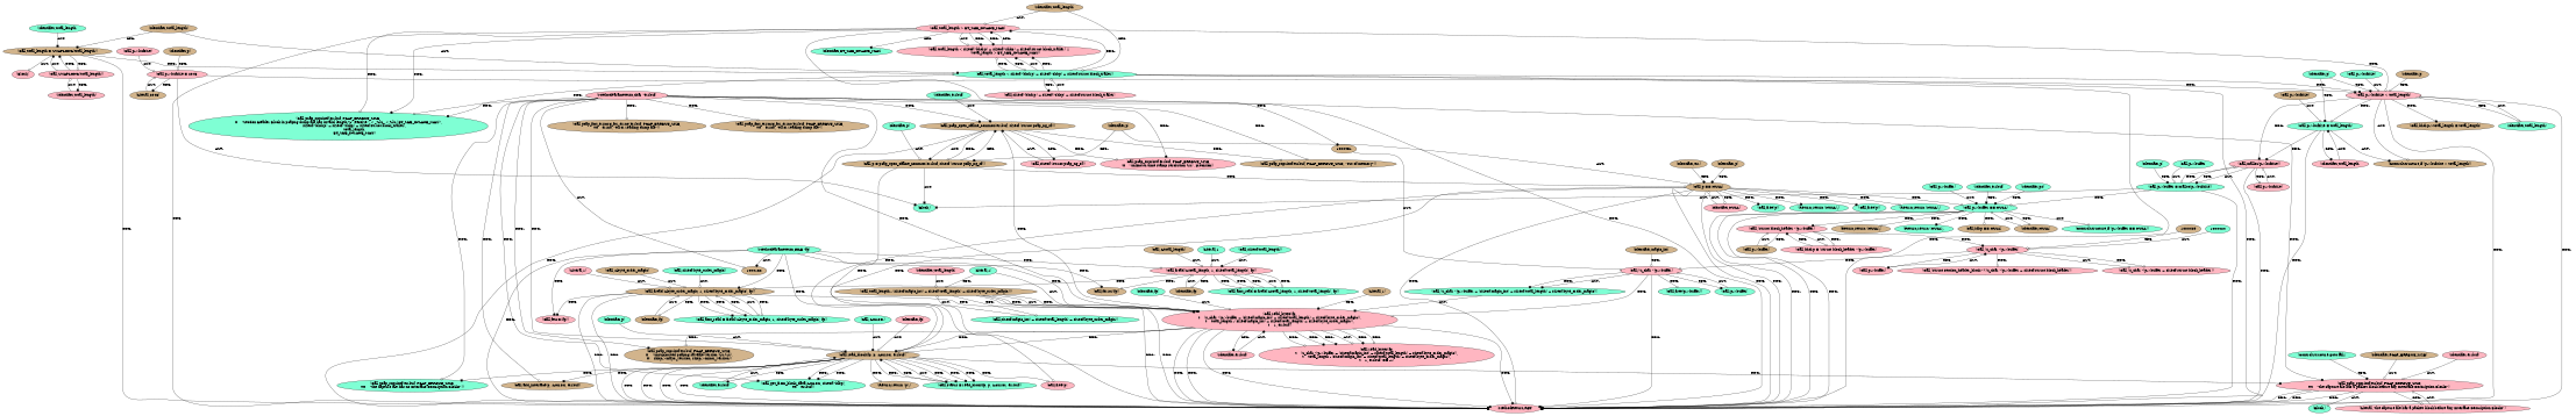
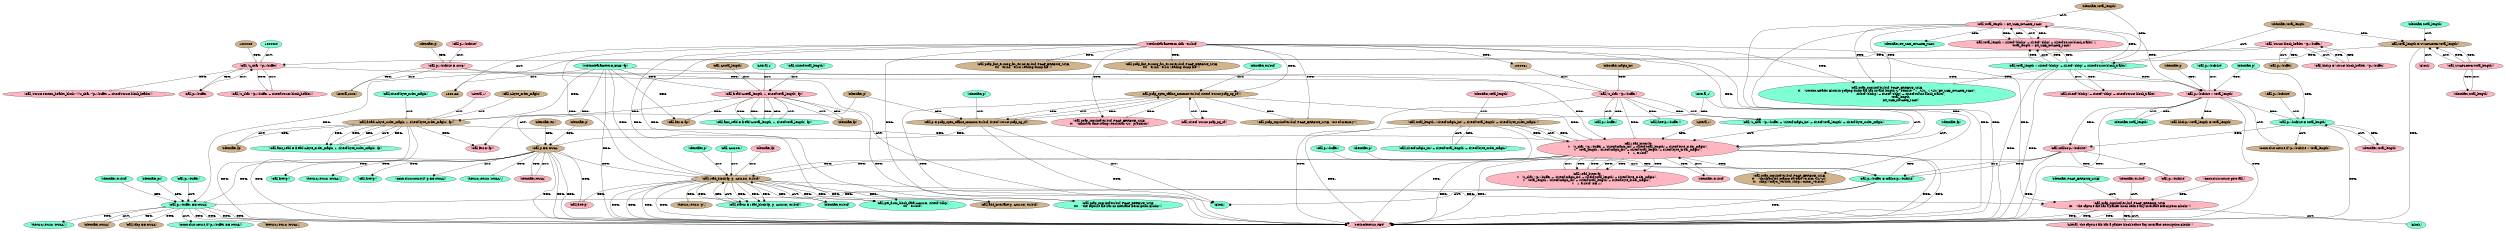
  digraph {
    node [fillcolor=aquamarine style=filled]
    edge [arrowhead=odot]
    n1 [fillcolor=lightpink label="(Call,pcap_snprintf(errbuf, PCAP_ERRBUF_SIZE,\n\t\t\t    \"the capture file has a packet block before any Interface Description Blocks\"))"]
    n2 [fillcolor=lightpink label="(Literal,\"the capture file has a packet block before any Interface Description Blocks\")"]
    n3 [label="(Block,)"]
    n4 [fillcolor=lightpink label="(MethodReturn,RET)"]
    n5 [fillcolor=tan label="(Call,read_block(fp, p, &cursor, errbuf))"]
    n6 [label="(Call,status = read_block(fp, p, &cursor, errbuf))"]
    n7 [label="(Identifier,errbuf)"]
    n8 [fillcolor=lightpink label="(Call,free(p))"]
    n9 [fillcolor=tan label="(Call,add_interface(p, &cursor, errbuf))"]
    n10 [label="(Call,get_from_block_data(&cursor, sizeof(*idbp),\n\t\t\t    errbuf))"]
    n11 [label="(Call,pcap_snprintf(errbuf, PCAP_ERRBUF_SIZE,\n\t\t\t    \"the capture file has no Interface Description Blocks\"))"]
    n12 [fillcolor=tan label="(Return,return (p);)"]
    n13 [fillcolor=lightpink label="(Call,read_bytes(fp,\n\t    (u_char *)p->buffer + (sizeof(magic_int) + sizeof(total_length) + sizeof(byte_order_magic)),\n\t    total_length - (sizeof(magic_int) + sizeof(total_length) + sizeof(byte_order_magic)),\n\t    1, errbuf))"]
    n14 [fillcolor=tan label="(Call,pcap_snprintf(errbuf, PCAP_ERRBUF_SIZE,\n\t\t    \"unsupported pcapng savefile version %u.%u\",\n\t\t    shbp->major_version, shbp->minor_version))"]
    n15 [fillcolor=lightpink label="(Call,read_bytes(fp,\n\t    (u_char *)p->buffer + (sizeof(magic_int) + sizeof(total_length) + sizeof(byte_order_magic)),\n\t    total_length - (sizeof(magic_int) + sizeof(total_length) + sizeof(byte_order_magic)),\n\t    1, errbuf) == -1)"]
    n16 [fillcolor=lightpink label="(Identifier,errbuf)"]
    n17 [fillcolor=tan label="(Call,fread(&byte_order_magic, 1, sizeof(byte_order_magic), fp))"]
    n18 [fillcolor=tan label="(Identifier,fp)"]
    n19 [label="(Call,amt_read = fread(&byte_order_magic, 1, sizeof(byte_order_magic), fp))"]
    n20 [fillcolor=lightpink label="(Call,ferror(fp))"]
    n21 [fillcolor=lightpink label="(Call,fread(&total_length, 1, sizeof(total_length), fp))"]
    n22 [label="(Call,amt_read = fread(&total_length, 1, sizeof(total_length), fp))"]
    n23 [fillcolor=tan label="(Call,ferror(fp))"]
    n24 [fillcolor=tan label="(Identifier,fp)"]
    n25 [label="(MethodParameterIn,FILE *fp)"]
    1000132 [fillcolor=tan]
    n27 [fillcolor=lightpink label="(Call,(u_char *)p->buffer)"]
    n28 [label="(Call,(u_char *)p->buffer + (sizeof(magic_int) + sizeof(total_length) + sizeof(byte_order_magic)))"]
    n29 [label="(Call,p->buffer)"]
    n30 [label="(Call,free(p->buffer))"]
    n31 [fillcolor=lightpink label="(Call,(u_char *)p->buffer)"]
    n32 [fillcolor=lightpink label="(Call,p->buffer)"]
    n33 [fillcolor=lightpink label="(Call,(struct section_header_block *)((u_char *)p->buffer + sizeof(struct block_header)))"]
    n34 [fillcolor=lightpink label="(Call,(u_char *)p->buffer + sizeof(struct block_header))"]
    n35 [fillcolor=lightpink label="(Call,(struct block_header *)p->buffer)"]
    n36 [fillcolor=tan label="(Call,p->buffer)"]
    n37 [fillcolor=lightpink label="(Call,bhdrp = (struct block_header *)p->buffer)"]
    n38 [label="(Call,p->buffer == NULL)"]
    n39 [fillcolor=tan label="(Return,return (NULL);)"]
    n40 [label="(Return,return (NULL);)"]
    n41 [fillcolor=tan label="(Identifier,NULL)"]
    n42 [fillcolor=tan label="(Call,idbp == NULL)"]
    n43 [label="(ControlStructure,if (p->buffer == NULL))"]
    n44 [label="(Call,p->buffer = malloc(p->bufsize))"]
    n45 [fillcolor=lightpink label="(Call,malloc(p->bufsize))"]
    n46 [label="(Block,)"]
    n47 [fillcolor=lightpink label="(Call,p->bufsize)"]
    n48 [label="(Call,p->bufsize = total_length)"]
    n49 [fillcolor=lightpink label="(Identifier,total_length)"]
    n50 [fillcolor=tan label="(ControlStructure,if (p->bufsize < total_length))"]
    n51 [fillcolor=lightpink label="(Call,p->bufsize < total_length)"]
    n52 [fillcolor=tan label="(Call,bhdrp->total_length = total_length)"]
    n53 [label="(Identifier,total_length)"]
    n54 [fillcolor=lightpink label="(Call,p->bufsize = 2048)"]
    n55 [fillcolor=tan label="(Literal,2048)"]
    n56 [fillcolor=lightpink label="(Call,total_length > BT_SHB_INSANE_MAX)"]
    n57 [label="(Call,pcap_snprintf(errbuf, PCAP_ERRBUF_SIZE,\n\t\t    \"Section Header Block in pcapng dump file has invalid length %\" PRIsize \" < _%lu_ < %lu (BT_SHB_INSANE_MAX)\",\n                              sizeof(*bhdrp) + sizeof(*shbp) + sizeof(struct block_trailer),\n                              total_length,\n                              BT_SHB_INSANE_MAX))"]
    n58 [label="(Identifier,BT_SHB_INSANE_MAX)"]
    n59 [fillcolor=lightpink label="(Call,total_length < sizeof(*bhdrp) + sizeof(*shbp) + sizeof(struct block_trailer) ||\n            (total_length > BT_SHB_INSANE_MAX))"]
    n60 [label="(Call,total_length < sizeof(*bhdrp) + sizeof(*shbp) + sizeof(struct block_trailer))"]
    n61 [fillcolor=lightpink label="(Call,sizeof(*bhdrp) + sizeof(*shbp) + sizeof(struct block_trailer))"]
    n62 [fillcolor=tan label="(Call,total_length = SWAPLONG(total_length))"]
    n63 [fillcolor=lightpink label="(Call,SWAPLONG(total_length))"]
    n64 [fillcolor=lightpink label="(Block,)"]
    n65 [fillcolor=lightpink label="(Identifier,total_length)"]
    n66 [fillcolor=tan label="(Call,p == NULL)"]
    n67 [fillcolor=lightpink label="(Identifier,NULL)"]
    n68 [label="(Call,free(p))"]
    n69 [label="(Return,return (NULL);)"]
    n70 [label="(Call,free(p))"]
+   n71 [label="(ControlStructure,if (p == NULL))"]
    n72 [label="(Return,return (NULL);)"]
    n73 [fillcolor=tan label="(Call,p = pcap_open_offline_common(errbuf, sizeof (struct pcap_ng_sf)))"]
    n74 [fillcolor=tan label="(Call,pcap_open_offline_common(errbuf, sizeof (struct pcap_ng_sf)))"]
    n75 [fillcolor=tan label="(Call,pcap_snprintf(errbuf, PCAP_ERRBUF_SIZE, \"out of memory\"))"]
    n76 [fillcolor=lightpink label="(Call,sizeof (struct pcap_ng_sf))"]
    n77 [fillcolor=lightpink label="(Call,pcap_snprintf(errbuf, PCAP_ERRBUF_SIZE,\n\t\t    \"unknown time stamp resolution %u\", precision))"]
    n78 [fillcolor=lightpink label="(MethodParameterIn,char *errbuf)"]
    n79 [fillcolor=tan label="(Call,pcap_fmt_errmsg_for_errno(errbuf, PCAP_ERRBUF_SIZE,\n\t\t\t    errno, \"error reading dump file\"))"]
    n80 [fillcolor=tan label="(Call,pcap_fmt_errmsg_for_errno(errbuf, PCAP_ERRBUF_SIZE,\n\t\t\t    errno, \"error reading dump file\"))"]
    1000451 [fillcolor=tan]
    n82 [fillcolor=tan label="(Call,total_length - (sizeof(magic_int) + sizeof(total_length) + sizeof(byte_order_magic)))"]
    n83 [label="(Call,sizeof(magic_int) + sizeof(total_length) + sizeof(byte_order_magic))"]
    n84 [fillcolor=tan label="(Call,p->bufsize)"]
    n85 [label="(Identifier,p)"]
    n86 [fillcolor=tan label="(Identifier,err)"]
    n87 [label="(Identifier,fp)"]
    n88 [fillcolor=lightpink label="(Identifier,total_length)"]
    n89 [fillcolor=tan label="(Identifier,p)"]
    n90 [label="(Literal,1)"]
    n91 [label="(Identifier,errbuf)"]
-   n92 [label="(ControlStructure,goto fail;)"]
-   n93 [fillcolor=tan label="(Identifier,PCAP_ERRBUF_SIZE)"]
+   n92 [fillcolor=lightpink label="(ControlStructure,goto fail;)"]
+   n93 [label="(Identifier,PCAP_ERRBUF_SIZE)"]
    n94 [label="(Identifier,total_length)"]
    n95 [fillcolor=tan label="(Call,&byte_order_magic)"]
    n96 [label="(Call,sizeof(total_length))"]
    n97 [label="(Call,sizeof(byte_order_magic))"]
    n98 [fillcolor=tan label="(Literal,1)"]
    n99 [fillcolor=tan label="(Identifier,p)"]
    n100 [label="(Call,p->bufsize)"]
    n101 [label="(Identifier,p)"]
    n102 [fillcolor=tan label="(Identifier,total_length)"]
    n103 [fillcolor=tan label="(Call,&total_length)"]
    n104 [label="(Call,&cursor)"]
    n105 [fillcolor=lightpink label="(Identifier,fp)"]
    n106 [fillcolor=tan label="(Identifier,total_length)"]
    n107 [fillcolor=tan label="(Identifier,p)"]
    n108 [label="(Literal,1)"]
    n109 [fillcolor=tan label="(Identifier,magic_int)"]
    n110 [label="(Identifier,ps)"]
    n111 [fillcolor=lightpink label="(Identifier,errbuf)"]
    n112 [fillcolor=tan label="(Identifier,p)"]
    n113 [fillcolor=lightpink label="(Call,p->bufsize)"]
    n114 [label="(Identifier,p)"]
    n115 [label="(Call,p->buffer)"]
    n116 [label="(Call,p->buffer)"]
    n117 [label="(Identifier,p)"]
    n118 [fillcolor=lightpink label="(Literal,1)"]
    n119 [label="(Identifier,errbuf)"]
    1000424
    1000429 [fillcolor=tan]
    n1 -> n2 [label="CFG: "]
    n1 -> n3 [label="AST: "]
    n1 -> n4 [arrowhead=box label="DDG: "]
    n1 -> n4 [label="DDG: "]
    n1 -> n4 [arrowhead=box label="DDG: "]
    n2 -> n1 [label="AST: "]
    n5 -> n1 [arrowhead=box label="DDG: "]
    n5 -> n4 [label="DDG: "]
    n5 -> n4 [label="DDG: "]
    n5 -> n4 [label="DDG: "]
    n5 -> n4 [label="DDG: "]
    n5 -> n6 [arrowhead=box label="AST: "]
    n5 -> n6 [arrowhead=box label="DDG: "]
    n5 -> n6 [arrowhead=box label="DDG: "]
    n5 -> n6 [arrowhead=box label="DDG: "]
    n5 -> n6 [label="DDG: "]
    n5 -> n7 [arrowhead=box label="CFG: "]
    n5 -> n8 [label="DDG: "]
    n5 -> n9 [arrowhead=box label="DDG: "]
    n5 -> n10 [arrowhead=box label="DDG: "]
    n5 -> n10 [arrowhead=box label="DDG: "]
    n5 -> n11 [arrowhead=box label="DDG: "]
    n5 -> n12 [label="DDG: "]
    n6 -> n5 [arrowhead=box label="CFG: "]
    n7 -> n5 [arrowhead=box label="AST: "]
    n13 -> n4 [label="DDG: "]
    n13 -> n4 [arrowhead=box label="DDG: "]
    n13 -> n4 [arrowhead=box label="DDG: "]
    n13 -> n4 [arrowhead=box label="DDG: "]
    n13 -> n5 [arrowhead=box label="DDG: "]
    n13 -> n5 [label="DDG: "]
    n13 -> n14 [label="DDG: "]
    n13 -> n15 [label="AST: "]
    n13 -> n15 [arrowhead=box label="DDG: "]
    n13 -> n15 [label="DDG: "]
    n13 -> n15 [label="DDG: "]
    n13 -> n15 [arrowhead=box label="DDG: "]
    n13 -> n15 [arrowhead=box label="DDG: "]
    n13 -> n16 [arrowhead=box label="CFG: "]
    n16 -> n13 [arrowhead=box label="AST: "]
    n17 -> n4 [arrowhead=box label="DDG: "]
    n17 -> n4 [label="DDG: "]
    n17 -> n13 [arrowhead=box label="DDG: "]
    n17 -> n18 [label="CFG: "]
    n17 -> n19 [label="AST: "]
    n17 -> n19 [label="DDG: "]
    n17 -> n19 [arrowhead=box label="DDG: "]
    n17 -> n19 [arrowhead=box label="DDG: "]
    n17 -> n20 [arrowhead=box label="DDG: "]
    n18 -> n17 [label="AST: "]
    n19 -> n17 [label="CFG: "]
+   n21 -> n4 [label="DDG: "]
    n21 -> n17 [label="DDG: "]
    n21 -> n22 [label="AST: "]
    n21 -> n22 [label="DDG: "]
    n21 -> n22 [label="DDG: "]
    n21 -> n22 [label="DDG: "]
    n21 -> n23 [label="DDG: "]
    n21 -> n24 [label="CFG: "]
    n22 -> n21 [label="CFG: "]
    n24 -> n21 [label="AST: "]
    n25 -> n4 [label="DDG: "]
    n25 -> n5 [label="DDG: "]
    n25 -> n13 [arrowhead=box label="DDG: "]
    n25 -> n17 [arrowhead=box label="DDG: "]
    n25 -> n20 [arrowhead=box label="DDG: "]
    n25 -> n21 [label="DDG: "]
    n25 -> n23 [arrowhead=box label="DDG: "]
    n25 -> 1000132 [arrowhead=box label="AST: "]
    n27 -> n4 [arrowhead=box label="DDG: "]
    n27 -> n13 [label="DDG: "]
    n27 -> n28 [arrowhead=box label="AST: "]
    n27 -> n28 [arrowhead=box label="DDG: "]
    n27 -> n29 [arrowhead=box label="CFG: "]
    n27 -> n30 [label="DDG: "]
    n28 -> n13 [arrowhead=box label="AST: "]
    n29 -> n27 [label="AST: "]
    n31 -> n27 [label="DDG: "]
    n31 -> n32 [arrowhead=box label="CFG: "]
    n31 -> n33 [label="DDG: "]
    n31 -> n34 [label="AST: "]
    n31 -> n34 [label="DDG: "]
    n32 -> n31 [arrowhead=box label="AST: "]
    n35 -> n31 [arrowhead=box label="DDG: "]
    n35 -> n36 [label="CFG: "]
    n35 -> n37 [label="AST: "]
    n35 -> n37 [label="DDG: "]
    n36 -> n35 [label="AST: "]
    n37 -> n35 [arrowhead=box label="CFG: "]
    n38 -> n4 [label="DDG: "]
    n38 -> n4 [arrowhead=box label="DDG: "]
    n38 -> n4 [arrowhead=box label="DDG: "]
-   n38 -> n35 [arrowhead=box label="DDG: "]
+   n35 -> n38 [arrowhead=box label="DDG: "]
    n38 -> n39 [label="DDG: "]
    n38 -> n40 [arrowhead=box label="DDG: "]
    n38 -> n41 [label="CFG: "]
    n38 -> n42 [label="DDG: "]
-   n38 -> n43 [label="AST: "]
+   n38 -> n43 [arrowhead=box label="AST: "]
    n41 -> n38 [label="AST: "]
    n44 -> n4 [arrowhead=box label="DDG: "]
    n44 -> n38 [label="DDG: "]
    n44 -> n45 [label="CFG: "]
    n44 -> n46 [arrowhead=box label="AST: "]
    n45 -> n4 [arrowhead=box label="DDG: "]
    n45 -> n44 [arrowhead=box label="AST: "]
    n45 -> n44 [label="DDG: "]
    n45 -> n47 [label="CFG: "]
    n47 -> n45 [label="AST: "]
    n48 -> n4 [arrowhead=box label="DDG: "]
    n48 -> n45 [arrowhead=box label="DDG: "]
    n48 -> n49 [arrowhead=box label="CFG: "]
    n48 -> n50 [arrowhead=box label="AST: "]
    n49 -> n48 [arrowhead=box label="AST: "]
    n51 -> n4 [label="DDG: "]
    n51 -> n4 [arrowhead=box label="DDG: "]
    n51 -> n45 [arrowhead=box label="DDG: "]
    n51 -> n48 [label="DDG: "]
    n51 -> n50 [label="AST: "]
    n51 -> n52 [arrowhead=box label="DDG: "]
    n51 -> n53 [label="CFG: "]
    n53 -> n51 [label="AST: "]
    n54 -> n46 [arrowhead=box label="AST: "]
    n54 -> n51 [arrowhead=box label="DDG: "]
-   n54 -> n55 [arrowhead=box label="CFG: "]
+   n54 -> n55 [label="CFG: "]
    n55 -> n54 [label="AST: "]
    n56 -> n4 [arrowhead=box label="DDG: "]
    n56 -> n4 [arrowhead=box label="DDG: "]
    n56 -> n51 [label="DDG: "]
    n56 -> n57 [arrowhead=box label="DDG: "]
    n56 -> n57 [label="DDG: "]
    n56 -> n58 [arrowhead=box label="CFG: "]
    n56 -> n59 [label="AST: "]
    n56 -> n59 [arrowhead=box label="DDG: "]
    n56 -> n59 [arrowhead=box label="DDG: "]
    n59 -> n56 [arrowhead=box label="CFG: "]
    n59 -> n60 [label="CFG: "]
    n60 -> n4 [label="DDG: "]
    n60 -> n4 [arrowhead=box label="DDG: "]
    n60 -> n51 [arrowhead=box label="DDG: "]
    n60 -> n56 [arrowhead=box label="DDG: "]
    n60 -> n57 [label="DDG: "]
    n60 -> n59 [arrowhead=box label="AST: "]
    n60 -> n59 [arrowhead=box label="DDG: "]
    n60 -> n59 [label="DDG: "]
    n60 -> n61 [arrowhead=box label="CFG: "]
    n61 -> n60 [label="AST: "]
    n62 -> n4 [arrowhead=box label="DDG: "]
    n62 -> n60 [label="DDG: "]
    n62 -> n63 [label="CFG: "]
    n62 -> n64 [label="AST: "]
    n63 -> n62 [arrowhead=box label="AST: "]
    n63 -> n62 [arrowhead=box label="DDG: "]
    n63 -> n65 [arrowhead=box label="CFG: "]
    n65 -> n63 [label="AST: "]
    n66 -> n4 [label="DDG: "]
    n66 -> n4 [label="DDG: "]
    n66 -> n4 [label="DDG: "]
    n66 -> n5 [label="DDG: "]
    n66 -> n8 [label="DDG: "]
    n66 -> n38 [label="DDG: "]
    n66 -> n67 [label="CFG: "]
    n66 -> n68 [arrowhead=box label="DDG: "]
    n66 -> n69 [arrowhead=box label="DDG: "]
    n66 -> n70 [arrowhead=box label="DDG: "]
+   n66 -> n71 [arrowhead=box label="AST: "]
    n66 -> n72 [label="DDG: "]
    n67 -> n66 [label="AST: "]
    n73 -> n4 [label="DDG: "]
    n73 -> n46 [arrowhead=box label="AST: "]
    n73 -> n66 [label="DDG: "]
    n73 -> n74 [arrowhead=box label="CFG: "]
    n74 -> n4 [label="DDG: "]
    n74 -> n13 [label="DDG: "]
    n74 -> n73 [arrowhead=box label="AST: "]
    n74 -> n73 [label="DDG: "]
    n74 -> n75 [label="DDG: "]
    n74 -> n76 [arrowhead=box label="CFG: "]
    n74 -> n77 [label="DDG: "]
    n76 -> n74 [arrowhead=box label="AST: "]
    n78 -> n1 [arrowhead=box label="DDG: "]
    n78 -> n5 [label="DDG: "]
    n78 -> n9 [label="DDG: "]
    n78 -> n10 [arrowhead=box label="DDG: "]
    n78 -> n11 [label="DDG: "]
    n78 -> n13 [arrowhead=box label="DDG: "]
    n78 -> n14 [arrowhead=box label="DDG: "]
    n78 -> 1000132 [label="AST: "]
    n78 -> n57 [arrowhead=box label="DDG: "]
    n78 -> n74 [arrowhead=box label="DDG: "]
    n78 -> n75 [label="DDG: "]
    n78 -> n77 [arrowhead=box label="DDG: "]
    n78 -> n79 [label="DDG: "]
    n78 -> n80 [label="DDG: "]
    n78 -> 1000451 [arrowhead=box label="DDG: "]
    1000451 -> n27 [label="AST: "]
    n82 -> n4 [label="DDG: "]
    n82 -> n4 [label="DDG: "]
    n82 -> n13 [label="AST: "]
    n82 -> n13 [label="DDG: "]
    n82 -> n13 [label="DDG: "]
    n82 -> n83 [label="CFG: "]
    n83 -> n82 [label="AST: "]
    n84 -> n48 [label="AST: "]
    n85 -> n73 [label="AST: "]
    n86 -> n66 [arrowhead=box label="CFG: "]
    n87 -> n13 [label="AST: "]
    n88 -> n82 [label="AST: "]
    n89 -> n54 [label="CFG: "]
    n90 -> n21 [label="AST: "]
    n91 -> n38 [arrowhead=box label="CFG: "]
    n92 -> n1 [arrowhead=box label="CFG: "]
    n93 -> n1 [label="AST: "]
    n94 -> n62 [arrowhead=box label="AST: "]
    n95 -> n17 [label="AST: "]
    n96 -> n21 [arrowhead=box label="AST: "]
    n97 -> n17 [label="AST: "]
    n98 -> n13 [arrowhead=box label="CFG: "]
    n99 -> n51 [label="CFG: "]
    n100 -> n51 [label="AST: "]
    n101 -> n48 [arrowhead=box label="CFG: "]
    n101 -> n51 [arrowhead=box label="CFG: "]
    n102 -> n60 [arrowhead=box label="AST: "]
    n102 -> n62 [arrowhead=box label="CFG: "]
    n103 -> n21 [label="AST: "]
    n104 -> n5 [arrowhead=box label="AST: "]
    n105 -> n5 [label="AST: "]
    n106 -> n56 [label="AST: "]
    n106 -> n60 [label="CFG: "]
    n107 -> n66 [arrowhead=box label="CFG: "]
    n108 -> n13 [label="AST: "]
    n108 -> n82 [label="CFG: "]
    n109 -> n27 [label="CFG: "]
    n110 -> n38 [arrowhead=box label="CFG: "]
    n111 -> n1 [label="AST: "]
    n112 -> n66 [label="AST: "]
    n112 -> n73 [arrowhead=box label="CFG: "]
    n113 -> n54 [label="AST: "]
    n114 -> n5 [arrowhead=box label="AST: "]
    n115 -> n44 [label="AST: "]
    n116 -> n38 [arrowhead=box label="AST: "]
    n117 -> n44 [arrowhead=box label="CFG: "]
    n118 -> n17 [label="AST: "]
    n119 -> n74 [arrowhead=box label="AST: "]
    1000424 -> n31 [label="AST: "]
    1000429 -> n31 [label="CFG: "]
  }
